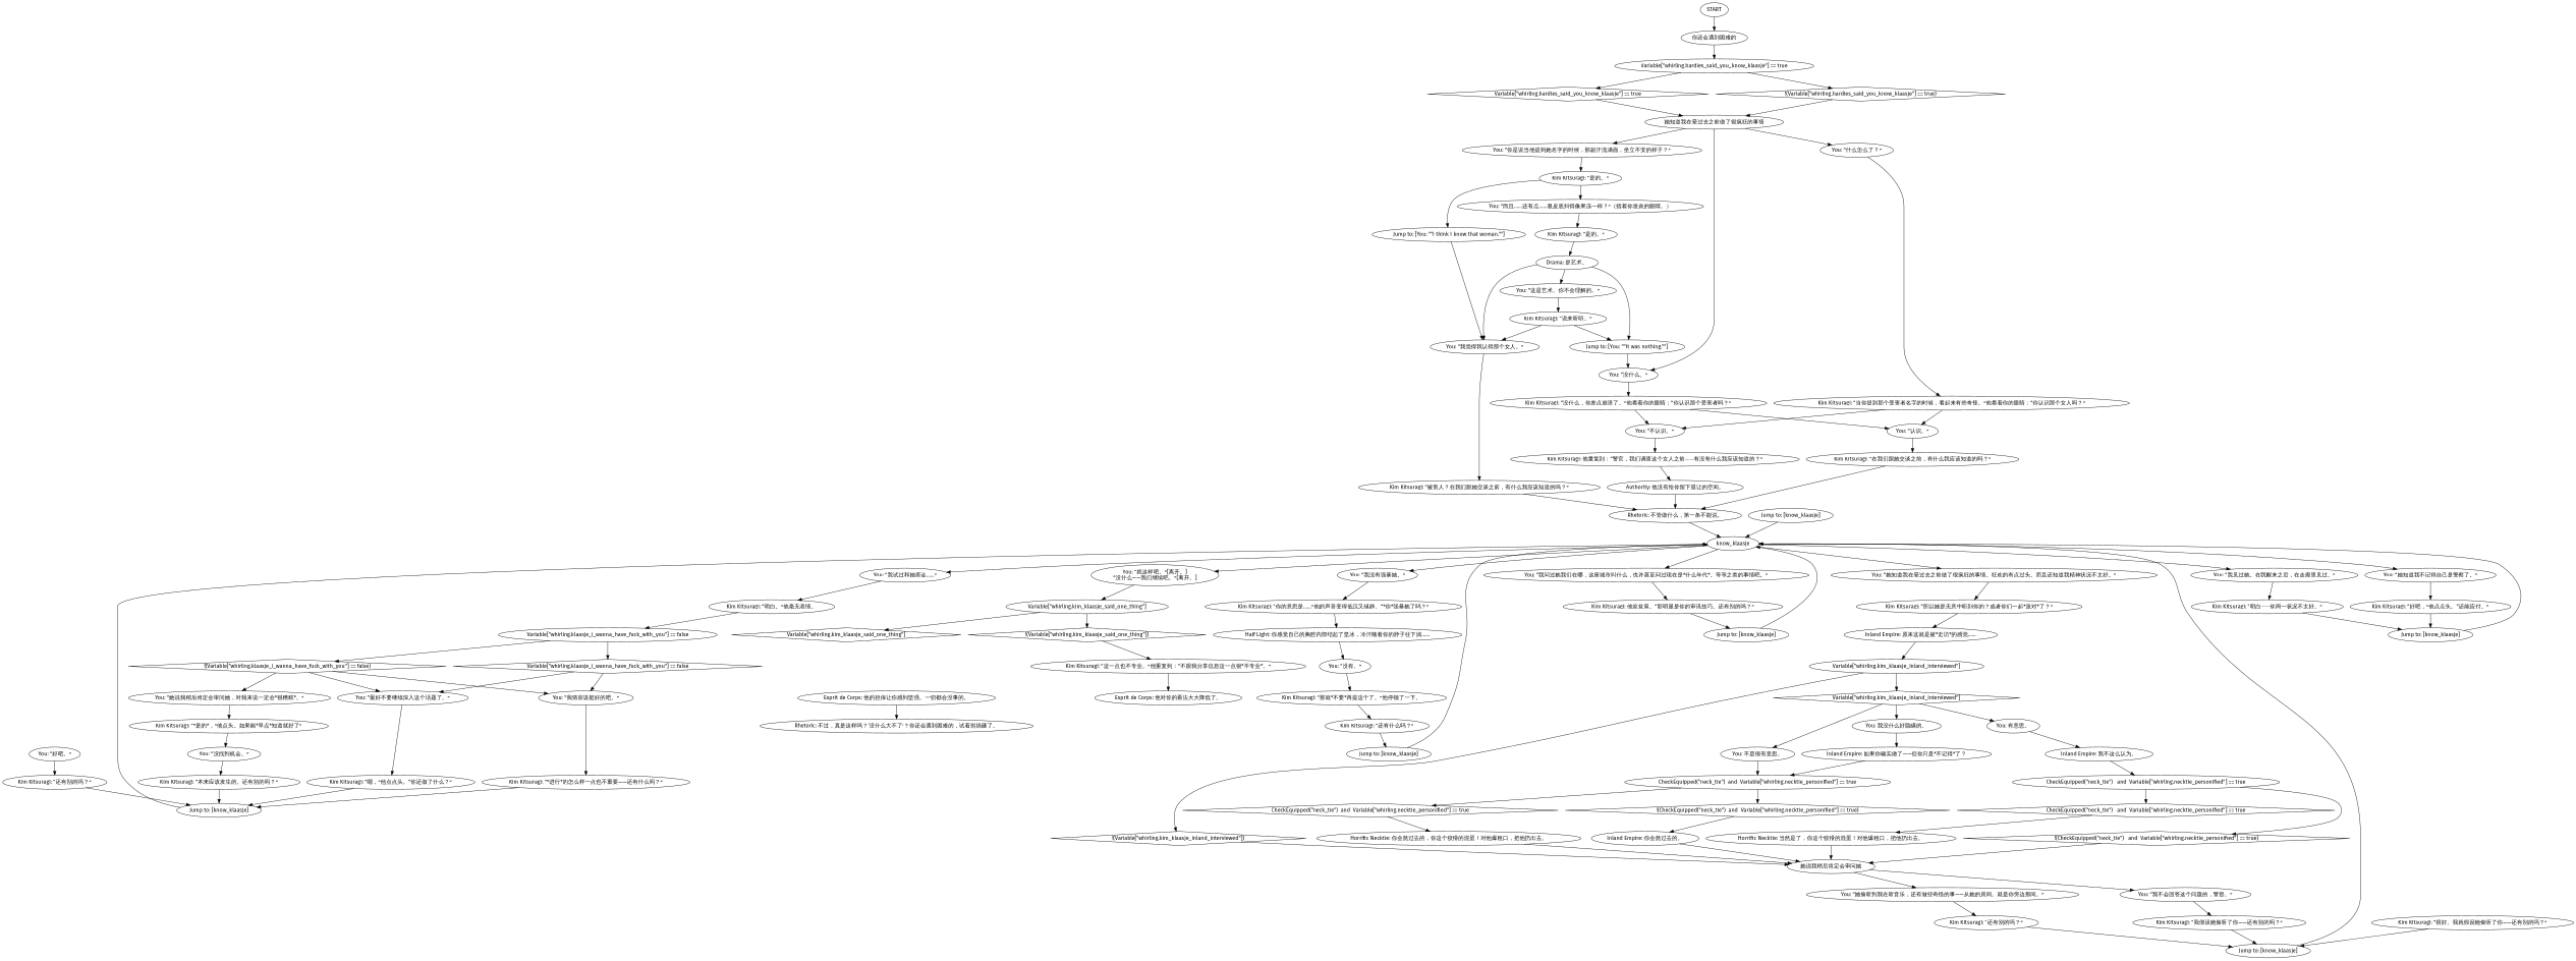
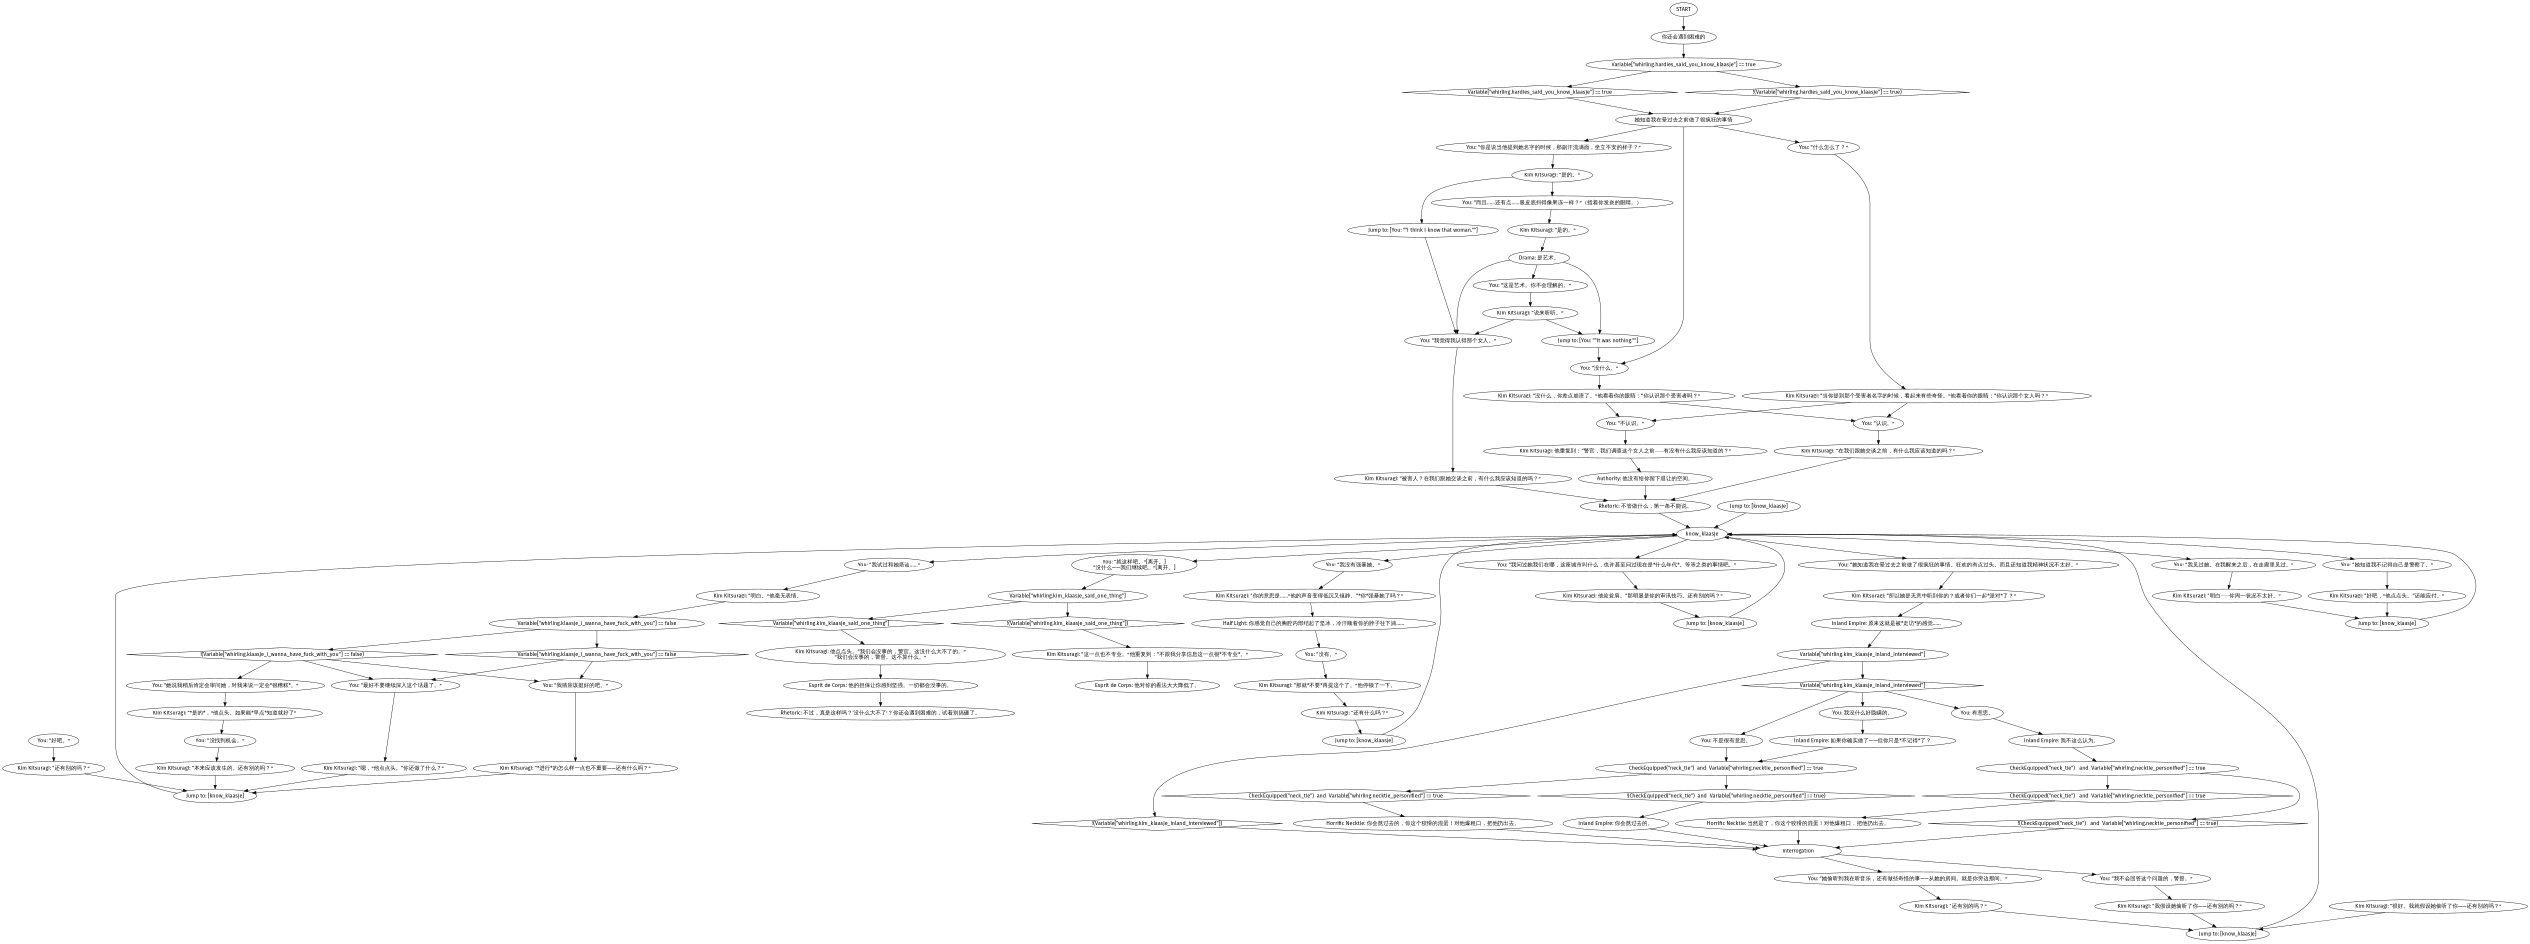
  digraph {
    fontname="Fira Sans"
    node [fontname="Fira Sans"]
    edge [fontname="Fira Sans"]
    n1 [label=START]
    n2 [label="你还会遇到困难的"]
    n3 [label="Variable[\"whirling.hardies_said_you_know_klaasje\"] == true"]
    n4 [label="Variable[\"whirling.hardies_said_you_know_klaasje\"] == true" shape=diamond]
    n5 [label="!(Variable[\"whirling.hardies_said_you_know_klaasje\"] == true)" shape=diamond]
    n6 [label="Kim Kitsuragi: “说来听听。”"]
    n7 [label="You: “我觉得我认得那个女人。”"]
    n8 [label="Jump to: [You: \"\"It was nothing.\"\"]"]
    n9 [label="Kim Kitsuragi: “被害人？在我们跟她交谈之前，有什么我应该知道的吗？”"]
    n10 [label="You: “没什么。”"]
    n11 [label="You: “没有。”"]
    n12 [label="Kim Kitsuragi: “那就*不要*再提这个了。”他停顿了一下。"]
    n13 [label="Kim Kitsuragi: “还有什么吗？”"]
    n14 [label="Variable[\"whirling.kim_klaasje_inland_interviewed\"]"]
    n15 [label="Variable[\"whirling.kim_klaasje_inland_interviewed\"]" shape=diamond]
    n16 [label="!(Variable[\"whirling.kim_klaasje_inland_interviewed\"])" shape=diamond]
    n17 [label="You: 不是很有意思。"]
    n18 [label="You: 有意思。"]
    n19 [label="You: 我没什么好隐瞒的。"]
-   n20 [label="她说我稍后肯定会审问她"]
+   n20 [label=interrogation]
    n21 [label="CheckEquipped(\"neck_tie\")  and  Variable[\"whirling.necktie_personified\"] == true"]
    n22 [label="Inland Empire: 我不这么认为。"]
    n23 [label="Inland Empire: 如果你确实做了——但你只是*不记得*了？"]
    n24 [label="You: “我不会回答这个问题的，警督。”"]
    n25 [label="You: “她偷听到我在听音乐，还有做些奇怪的事——从她的房间。就是你旁边那间。”"]
    n26 [label="Kim Kitsuragi: “嗯，”他点点头。“你还做了什么？”"]
    n27 [label="Jump to: [know_klaasje]"]
    n28 [label=know_klaasje]
    n29 [label="You: “就这样吧。”[离开。]\n“没什么——我们继续吧。”[离开。]"]
    n30 [label="You: “我没有强暴她。”"]
    n31 [label="You: “我问过她我们在哪，这座城市叫什么，也许甚至问过现在是*什么年代*。等等之类的事情吧。”"]
    n32 [label="You: “她知道我在晕过去之前做了很疯狂的事情。狂欢的有点过头。而且还知道我精神状况不太好。”"]
    n33 [label="You: “我试过和她搭讪……”"]
    n34 [label="You: “我见过她。在我醒来之后，在走廊里见过。”"]
    n35 [label="You: “她知道我不记得自己是警察了。”"]
    n36 [label="Variable[\"whirling.kim_klaasje_said_one_thing\"]"]
    n37 [label="Kim Kitsuragi: “你的意思是……”他的声音变得低沉又镇静。“*你*强暴她了吗？”"]
    n38 [label="Kim Kitsuragi: 他耸耸肩。“那明显是你的审讯技巧。还有别的吗？”"]
    n39 [label="Kim Kitsuragi: “所以她是无意中听到你的？或者你们一起*派对*了？”"]
    n40 [label="Kim Kitsuragi: “明白。”他毫无表情。"]
    n41 [label="Kim Kitsuragi: “明白——你周一状况不太好。”"]
    n42 [label="Kim Kitsuragi: “好吧，”他点点头。“还能应付。”"]
    n43 [label="Horrific Necktie: 你会熬过去的，你这个狡猾的混蛋！对他爆粗口，把他扔出去。"]
    n44 [label="Kim Kitsuragi: “我假设她偷听了你——还有别的吗？”"]
    n45 [label="Kim Kitsuragi: “还有别的吗？”"]
    n46 [label="You: “最好不要继续深入这个话题了。”"]
    n47 [label="Kim Kitsuragi: 他重复到：“警官，我们调查这个女人之前——有没有什么我应该知道的？”"]
    n48 [label="Authority: 他没有给你留下退让的空间。"]
    n49 [label="Rhetoric: 不管做什么，第一条不能说。"]
    n50 [label="Variable[\"whirling.kim_klaasje_said_one_thing\"]" shape=diamond]
    n51 [label="!(Variable[\"whirling.kim_klaasje_said_one_thing\"])" shape=diamond]
    n52 [label="Jump to: [know_klaasje]"]
    n53 [label="她知道我在晕过去之前做了很疯狂的事情"]
    n54 [label="You: “什么怎么了？”"]
    n55 [label="You: “你是说当他提到她名字的时候，那副汗流满面，坐立不安的样子？”"]
    n56 [label="Kim Kitsuragi: “当你提到那个受害者名字的时候，看起来有些奇怪。”他看着你的眼睛：“你认识那个女人吗？”"]
    n57 [label="Kim Kitsuragi: “是的。”"]
    n58 [label="Kim Kitsuragi: “没什么，你差点崩溃了。”他看着你的眼睛：“你认识那个受害者吗？”"]
    n59 [label="Jump to: [know_klaasje]"]
    n60 [label="Half Light: 你感觉自己的胸腔内部结起了坚冰，冷汗顺着你的脖子往下淌……"]
    n61 [label="Jump to: [know_klaasje]"]
    n62 [label="Kim Kitsuragi: “在我们跟她交谈之前，有什么我应该知道的吗？”"]
    n63 [label="Inland Empire: 你会熬过去的。"]
    n64 [label="CheckEquipped(\"neck_tie\")   and  Variable[\"whirling.necktie_personified\"] == true"]
    n65 [label="CheckEquipped(\"neck_tie\")   and  Variable[\"whirling.necktie_personified\"] == true" shape=diamond]
    n66 [label="!(CheckEquipped(\"neck_tie\")   and  Variable[\"whirling.necktie_personified\"] == true)" shape=diamond]
    n67 [label="Horrific Necktie: 当然是了，你这个狡猾的混蛋！对他爆粗口，把他扔出去。"]
    n68 [label="Esprit de Corps: 他对你的看法大大降低了。"]
    n69 [label="Drama: 是艺术。"]
    n70 [label="You: “这是艺术。你不会理解的。”"]
    n71 [label="You: “认识。”"]
    n72 [label="Jump to: [know_klaasje]"]
    n73 [label="Kim Kitsuragi: “很好。我就假设她偷听了你——还有别的吗？”"]
    n74 [label="You: “不认识。”"]
    n75 [label="Inland Empire: 原来这就是被*走访*的感觉……"]
    n76 [label="Esprit de Corps: 他的担保让你感到坚强。一切都会没事的。"]
    n77 [label="Rhetoric: 不过，真是这样吗？‘没什么大不了’？你还会遇到困难的，试着别搞砸了。"]
    n78 [label="You: “她说我稍后肯定会审问她，对我来说一定会*很糟糕*。”"]
    n79 [label="Kim Kitsuragi: “*是的*，”他点头。如果能*早点*知道就好了”"]
    n80 [label="You: “没找到机会。”"]
    n81 [label="You: “而且……还有点……眼皮底抖得像果冻一样？”（指着你发炎的眼睛。）"]
    n82 [label="Kim Kitsuragi: “是的。”"]
    n83 [label="CheckEquipped(\"neck_tie\")  and  Variable[\"whirling.necktie_personified\"] == true" shape=diamond]
    n84 [label="!(CheckEquipped(\"neck_tie\")  and  Variable[\"whirling.necktie_personified\"] == true)" shape=diamond]
    n85 [label="Variable[\"whirling.klaasje_i_wanna_have_fuck_with_you\"] == false"]
    n86 [label="Variable[\"whirling.klaasje_i_wanna_have_fuck_with_you\"] == false" shape=diamond]
    n87 [label="!(Variable[\"whirling.klaasje_i_wanna_have_fuck_with_you\"] == false)" shape=diamond]
    n88 [label="You: “我猜应该挺好的吧。”"]
    n89 [label="Kim Kitsuragi: “*进行*的怎么样一点也不重要——还有什么吗？”"]
    n90 [label="Jump to: [You: \"\"I think I know that woman.\"\"]"]
    n91 [label="Jump to: [know_klaasje]"]
    n92 [label="Kim Kitsuragi: “还有别的吗？”"]
+   n93 [label="Kim Kitsuragi: 他点点头。“我们会没事的，警官。这没什么大不了的。”\n“我们会没事的，警督。这不算什么。”"]
    n94 [label="Kim Kitsuragi: “这一点也不专业。”他重复到：“不跟我分享信息这一点很*不专业*。”"]
    n95 [label="Kim Kitsuragi: “本来应该发生的。还有别的吗？”"]
    n96 [label="You: “好吧。”"]
    n1 -> n2
    n2 -> n3
    n3 -> n4
    n3 -> n5
    n4 -> n53
    n5 -> n53
    n6 -> n7
    n6 -> n8
    n7 -> n9
    n8 -> n10
    n9 -> n49
    n10 -> n58
    n11 -> n12
    n12 -> n13
    n13 -> n91
    n14 -> n15
    n14 -> n16
    n15 -> n17
    n15 -> n18
    n15 -> n19
    n16 -> n20
    n17 -> n21
    n18 -> n22
    n19 -> n23
    n20 -> n24
    n20 -> n25
    n21 -> n83
    n21 -> n84
    n22 -> n64
    n23 -> n21
    n24 -> n44
    n25 -> n45
    n26 -> n27
    n27 -> n28
    n28 -> n29
    n28 -> n30
    n28 -> n31
    n28 -> n32
    n28 -> n33
    n28 -> n34
    n28 -> n35
    n29 -> n36
    n30 -> n37
    n31 -> n38
    n32 -> n39
    n33 -> n40
    n34 -> n41
    n35 -> n42
    n36 -> n50
    n36 -> n51
    n37 -> n60
    n38 -> n61
    n39 -> n75
    n40 -> n85
    n41 -> n72
    n42 -> n72
    n43 -> n20
    n44 -> n52
    n45 -> n52
    n46 -> n26
    n47 -> n48
    n48 -> n49
    n49 -> n28
+   n50 -> n93
    n51 -> n94
    n52 -> n28
    n53 -> n10
    n53 -> n54
    n53 -> n55
    n54 -> n56
    n55 -> n57
    n56 -> n71
    n56 -> n74
    n57 -> n81
    n57 -> n90
    n58 -> n71
    n58 -> n74
    n59 -> n28
    n60 -> n11
    n61 -> n28
    n62 -> n49
    n63 -> n20
    n64 -> n65
    n64 -> n66
    n65 -> n67
    n66 -> n20
    n67 -> n20
    n69 -> n7
    n69 -> n8
    n69 -> n70
    n70 -> n6
    n71 -> n62
    n72 -> n28
    n73 -> n52
    n74 -> n47
    n75 -> n14
    n76 -> n77
    n78 -> n79
    n79 -> n80
    n80 -> n95
    n81 -> n82
    n82 -> n69
    n83 -> n43
    n84 -> n63
    n85 -> n86
    n85 -> n87
    n86 -> n46
    n86 -> n88
    n87 -> n46
    n87 -> n78
    n87 -> n88
    n88 -> n89
    n89 -> n27
    n90 -> n7
    n91 -> n28
    n92 -> n27
+   n93 -> n76
    n94 -> n68
    n95 -> n27
    n96 -> n92
  }
